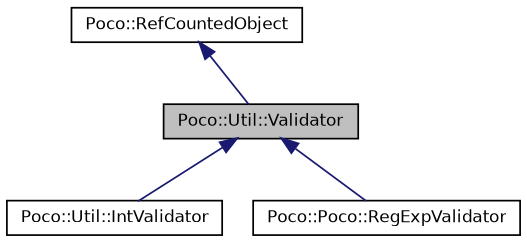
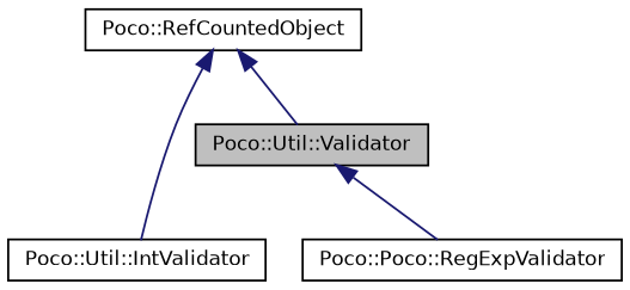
  digraph {
    node [color=black fillcolor=white fontname=Helvetica fontsize=10 shape=record style=filled]
    edge [color=midnightblue dir=back fontname=Helvetica fontsize=10 labelfontname=Helvetica labelfontsize=10 style=solid]
    n1 [fillcolor=grey75 fontcolor=black height=0.2 label="Poco::Util::Validator" width=0.4]
    n2 [height=0.2 label="Poco::Util::IntValidator" width=0.4]
    n3 [height=0.2 label="Poco::Poco::RegExpValidator" width=0.4]
    n4 [height=0.2 label="Poco::RefCountedObject" width=0.4]
-   n1 -> n2
+   n4 -> n2
    n1 -> n3
    n4 -> n1
  }
